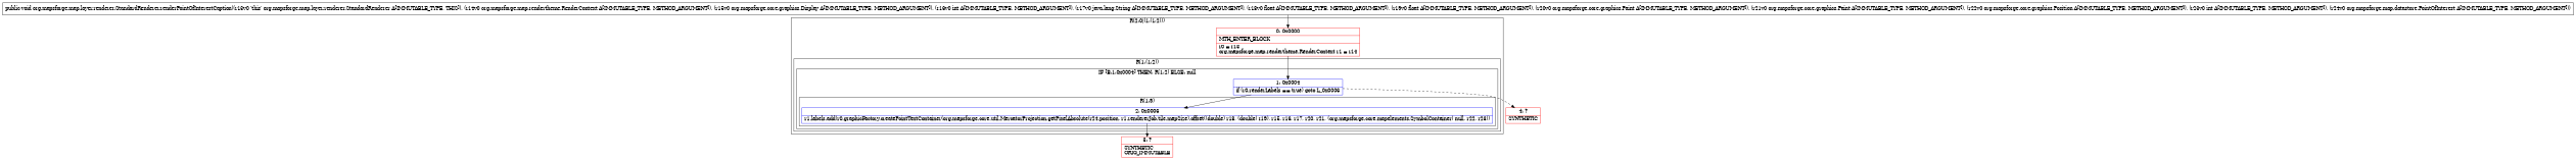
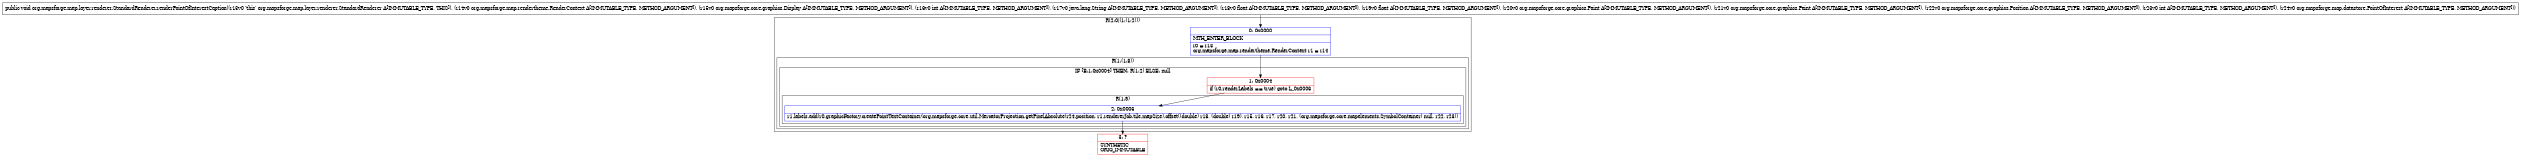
  digraph {
    node [color=blue shape=record]
    n1 [label="{2\:\ 0x0006|r1.labels.add(r0.graphicFactory.createPointTextContainer(org.mapsforge.core.util.MercatorProjection.getPixelAbsolute(r24.position, r1.rendererJob.tile.mapSize).offset((double) r18, (double) r19), r15, r16, r17, r20, r21, (org.mapsforge.core.mapelements.SymbolContainer) null, r22, r23))\l}"]
-   n2 [label="{1\:\ 0x0004|if (r0.renderLabels == true) goto L_0x0006\l}"]
-   n3 [color=red label="{0\:\ 0x0000|MTH_ENTER_BLOCK\l|r0 = r13\lorg.mapsforge.map.rendertheme.RenderContext r1 = r14\l}"]
+   n2 [color=red label="{1\:\ 0x0004|if (r0.renderLabels == true) goto L_0x0006\l}"]
+   n3 [label="{0\:\ 0x0000|MTH_ENTER_BLOCK\l|r0 = r13\lorg.mapsforge.map.rendertheme.RenderContext r1 = r14\l}"]
    n4 [color=red label="{3\:\ ?|SYNTHETIC\lORIG_IMMUTABLE\l}"]
-   n5 [color=red label="{4\:\ ?|SYNTHETIC\l}"]
    n6 [label="{public void org.mapsforge.map.layer.renderer.StandardRenderer.renderPointOfInterestCaption((r13v0 'this' org.mapsforge.map.layer.renderer.StandardRenderer A[IMMUTABLE_TYPE, THIS]), (r14v0 org.mapsforge.map.rendertheme.RenderContext A[IMMUTABLE_TYPE, METHOD_ARGUMENT]), (r15v0 org.mapsforge.core.graphics.Display A[IMMUTABLE_TYPE, METHOD_ARGUMENT]), (r16v0 int A[IMMUTABLE_TYPE, METHOD_ARGUMENT]), (r17v0 java.lang.String A[IMMUTABLE_TYPE, METHOD_ARGUMENT]), (r18v0 float A[IMMUTABLE_TYPE, METHOD_ARGUMENT]), (r19v0 float A[IMMUTABLE_TYPE, METHOD_ARGUMENT]), (r20v0 org.mapsforge.core.graphics.Paint A[IMMUTABLE_TYPE, METHOD_ARGUMENT]), (r21v0 org.mapsforge.core.graphics.Paint A[IMMUTABLE_TYPE, METHOD_ARGUMENT]), (r22v0 org.mapsforge.core.graphics.Position A[IMMUTABLE_TYPE, METHOD_ARGUMENT]), (r23v0 int A[IMMUTABLE_TYPE, METHOD_ARGUMENT]), (r24v0 org.mapsforge.map.datastore.PointOfInterest A[IMMUTABLE_TYPE, METHOD_ARGUMENT])) }" color=""]
    subgraph cluster_1 {
      label="R(2:0|(1:(1:2)))"
      n3
      subgraph cluster_2 {
-       label="R(1:(1:2))"
+       label="R(1:(1:8))"
        subgraph cluster_3 {
          label="IF [B:1:0x0004] THEN: R(1:2) ELSE: null"
          n2
          subgraph cluster_4 {
            label="R(1:9)"
            n1
          }
        }
      }
    }
    n1 -> n4
    n2 -> n1
-   n2 -> n5 [style=dashed]
    n3 -> n2
    n6 -> n3
  }
